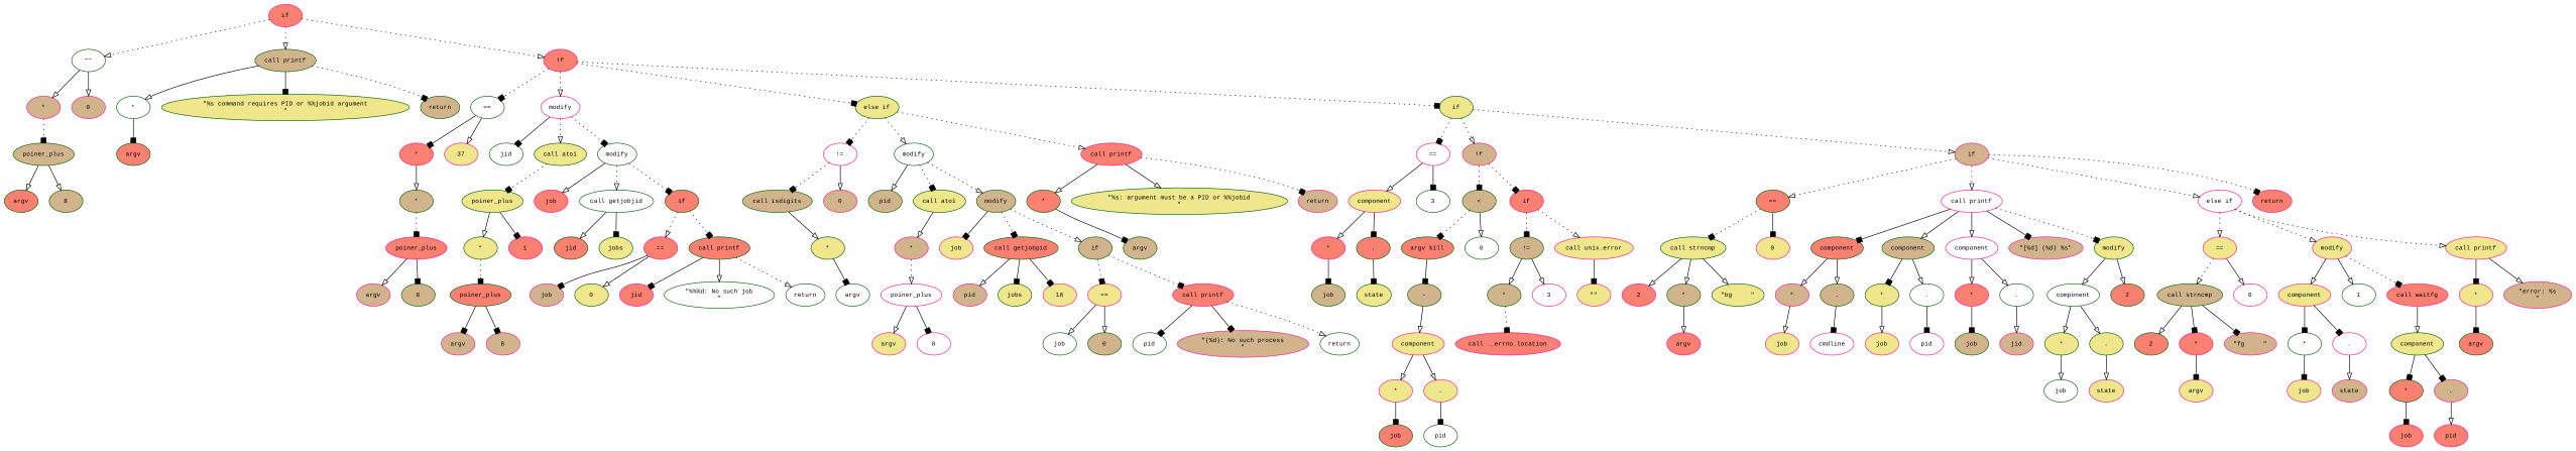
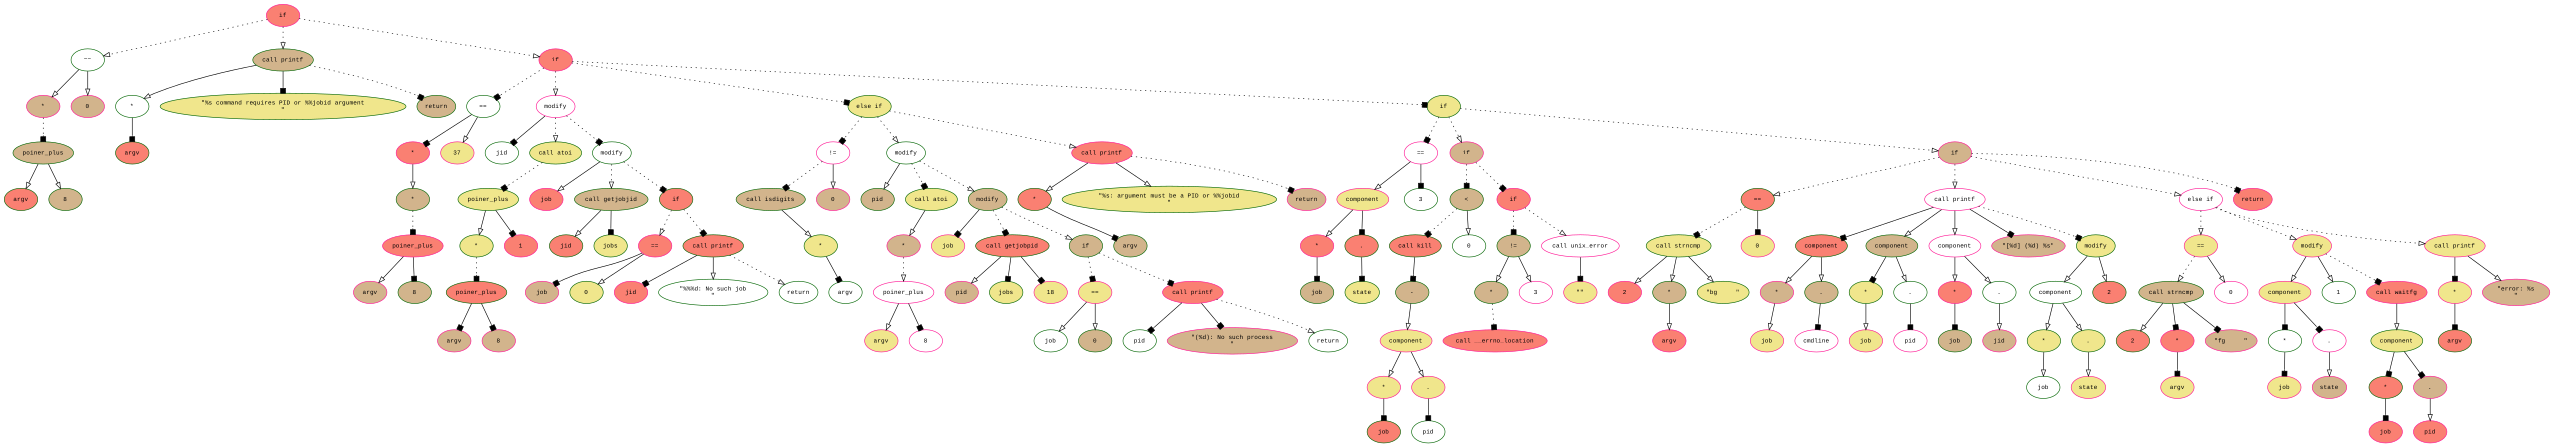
  digraph {
    fontname="Times New Roman"
    fontsize=10
    node [color=darkgreen fillcolor=tan fontname="Courier New" fontsize=10 shape=ellipse style=filled]
    edge [arrowhead=onormal fontname="Times New Roman" fontsize=10]
    n1 [color=deeppink fillcolor=salmon label=if]
    n2 [fillcolor=white label="=="]
    n3 [label="call printf"]
    n4 [color=deeppink fillcolor=salmon label=if]
    n5 [color=deeppink label="*"]
    n6 [color=deeppink label=0]
    n7 [fillcolor=white label="*"]
    n8 [fillcolor=khaki label="\"%s command requires PID or %%jobid argument\n\""]
    n9 [label=return]
    n10 [fillcolor=white label="=="]
    n11 [color=deeppink fillcolor=white label=modify]
    n12 [fillcolor=khaki label="else if"]
    n13 [fillcolor=khaki label=if]
    n14 [label=poiner_plus]
    n15 [fillcolor=salmon label=argv]
    n16 [label=8]
    n17 [fillcolor=salmon label=argv]
    n18 [color=deeppink fillcolor=salmon label="*"]
    n19 [color=deeppink fillcolor=khaki label=37]
    n20 [fillcolor=white label=jid]
    n21 [fillcolor=khaki label="call atoi"]
    n22 [fillcolor=white label=modify]
    n23 [color=deeppink fillcolor=white label="!="]
    n24 [fillcolor=white label=modify]
    n25 [color=deeppink fillcolor=salmon label="call printf"]
    n26 [color=deeppink fillcolor=white label="=="]
    n27 [color=deeppink label=if]
    n28 [color=deeppink label=if]
    n29 [label="*"]
    n30 [color=deeppink fillcolor=salmon label=poiner_plus]
    n31 [color=deeppink label=argv]
    n32 [label=8]
    n33 [fillcolor=khaki label=poiner_plus]
    n34 [color=deeppink fillcolor=salmon label=job]
-   n35 [fillcolor=white label="call getjobjid"]
+   n35 [label="call getjobjid"]
    n36 [fillcolor=salmon label=if]
    n37 [fillcolor=khaki label="*"]
    n38 [color=deeppink fillcolor=salmon label=1]
    n39 [fillcolor=salmon label=poiner_plus]
    n40 [color=deeppink label=argv]
    n41 [color=deeppink label=8]
    n42 [fillcolor=salmon label=jid]
    n43 [fillcolor=khaki label=jobs]
    n44 [color=deeppink fillcolor=salmon label="=="]
    n45 [fillcolor=salmon label="call printf"]
    n46 [color=deeppink label=job]
    n47 [fillcolor=khaki label=0]
    n48 [color=deeppink fillcolor=salmon label=jid]
    n49 [fillcolor=white label="\"%%%d: No such job\n\""]
    n50 [fillcolor=white label=return]
    n51 [label="call isdigits"]
    n52 [color=deeppink label=0]
    n53 [label=pid]
    n54 [fillcolor=khaki label="call atoi"]
    n55 [label=modify]
    n56 [fillcolor=salmon label="*"]
    n57 [fillcolor=khaki label="\"%s: argument must be a PID or %%jobid\n\""]
    n58 [color=deeppink label=return]
    n59 [fillcolor=khaki label="*"]
    n60 [fillcolor=white label=argv]
    n61 [color=deeppink label="*"]
    n62 [color=deeppink fillcolor=khaki label=job]
    n63 [fillcolor=salmon label="call getjobpid"]
    n64 [label=if]
    n65 [color=deeppink fillcolor=white label=poiner_plus]
    n66 [color=deeppink fillcolor=khaki label=argv]
    n67 [color=deeppink fillcolor=white label=8]
    n68 [color=deeppink label=pid]
    n69 [fillcolor=khaki label=jobs]
    n70 [color=deeppink fillcolor=khaki label=18]
    n71 [color=deeppink fillcolor=khaki label="=="]
    n72 [color=deeppink fillcolor=salmon label="call printf"]
    n73 [fillcolor=white label=job]
    n74 [label=0]
    n75 [fillcolor=white label=pid]
    n76 [color=deeppink label="\"(%d): No such process\n\""]
    n77 [fillcolor=white label=return]
    n78 [label=argv]
    n79 [color=deeppink fillcolor=khaki label=component]
    n80 [fillcolor=white label=3]
    n81 [label="<"]
    n82 [color=deeppink fillcolor=salmon label=if]
    n83 [fillcolor=salmon label="=="]
    n84 [color=deeppink fillcolor=white label="call printf"]
    n85 [color=deeppink fillcolor=white label="else if"]
    n86 [color=deeppink fillcolor=salmon label=return]
    n87 [color=deeppink fillcolor=salmon label="*"]
    n88 [fillcolor=salmon label="."]
    n89 [label=job]
    n90 [fillcolor=khaki label=state]
-   n91 [fillcolor=salmon label="argv kill"]
+   n91 [fillcolor=salmon label="call kill"]
    n92 [fillcolor=white label=0]
    n93 [label="!="]
-   n94 [color=deeppink fillcolor=khaki label="call unix_error"]
+   n94 [color=deeppink fillcolor=white label="call unix_error"]
    n95 [label="-"]
    n96 [color=deeppink fillcolor=khaki label=component]
    n97 [color=deeppink fillcolor=khaki label="*"]
    n98 [color=deeppink fillcolor=khaki label="."]
    n99 [fillcolor=salmon label=job]
    n100 [fillcolor=white label=pid]
    n101 [label="*"]
    n102 [color=deeppink fillcolor=white label=3]
    n103 [color=deeppink fillcolor=khaki label="\"\""]
    n104 [color=deeppink fillcolor=salmon label="call __errno_location"]
    n105 [fillcolor=khaki label="call strncmp"]
    n106 [color=deeppink fillcolor=khaki label=0]
    n107 [fillcolor=salmon label=component]
    n108 [label=component]
    n109 [color=deeppink fillcolor=white label=component]
    n110 [color=deeppink label="\"[%d] (%d) %s\""]
    n111 [fillcolor=khaki label=modify]
    n112 [color=deeppink fillcolor=khaki label="=="]
    n113 [color=deeppink fillcolor=khaki label=modify]
    n114 [color=deeppink fillcolor=khaki label="call printf"]
    n115 [color=deeppink fillcolor=salmon label=2]
    n116 [label="*"]
    n117 [fillcolor=khaki label="\"bg     \""]
    n118 [color=deeppink fillcolor=salmon label=argv]
    n119 [color=deeppink label="*"]
    n120 [label="."]
    n121 [fillcolor=khaki label="*"]
    n122 [fillcolor=white label="."]
    n123 [color=deeppink fillcolor=salmon label="*"]
    n124 [fillcolor=white label="."]
    n125 [fillcolor=white label=component]
    n126 [fillcolor=salmon label=2]
    n127 [color=deeppink fillcolor=khaki label=job]
    n128 [color=deeppink fillcolor=white label=cmdline]
    n129 [color=deeppink fillcolor=khaki label=job]
    n130 [color=deeppink fillcolor=white label=pid]
    n131 [label=job]
    n132 [color=deeppink label=jid]
    n133 [fillcolor=khaki label="*"]
    n134 [fillcolor=khaki label="."]
    n135 [fillcolor=white label=job]
    n136 [color=deeppink fillcolor=khaki label=state]
    n137 [label="call strncmp"]
    n138 [color=deeppink fillcolor=white label=0]
    n139 [color=deeppink fillcolor=khaki label=component]
    n140 [fillcolor=white label=1]
    n141 [color=deeppink fillcolor=salmon label="call waitfg"]
    n142 [color=deeppink fillcolor=khaki label="*"]
    n143 [color=deeppink label="\"error: %s\n\""]
    n144 [fillcolor=salmon label=2]
    n145 [color=deeppink fillcolor=salmon label="*"]
    n146 [color=deeppink label="\"fg     \""]
    n147 [color=deeppink fillcolor=khaki label=argv]
    n148 [fillcolor=white label="*"]
    n149 [color=deeppink fillcolor=white label="."]
    n150 [fillcolor=khaki label=component]
    n151 [color=deeppink fillcolor=khaki label=job]
    n152 [color=deeppink label=state]
    n153 [fillcolor=salmon label="*"]
    n154 [color=deeppink label="."]
    n155 [color=deeppink fillcolor=salmon label=job]
    n156 [color=deeppink fillcolor=salmon label=pid]
    n157 [fillcolor=salmon label=argv]
    n1 -> n2 [style=dotted]
    n1 -> n3 [style=dotted]
    n1 -> n4 [style=dotted]
    n2 -> n5
    n2 -> n6
    n3 -> n7
    n3 -> n8 [arrowhead=box]
    n3 -> n9 [arrowhead=box style=dotted]
    n4 -> n10 [arrowhead=box style=dotted]
    n4 -> n11 [style=dotted]
    n4 -> n12 [arrowhead=box style=dotted]
    n4 -> n13 [arrowhead=box style=dotted]
    n5 -> n14 [arrowhead=box style=dotted]
    n7 -> n17 [arrowhead=box]
    n10 -> n18 [arrowhead=box]
    n10 -> n19
    n11 -> n20 [arrowhead=box]
    n11 -> n21 [style=dotted]
    n11 -> n22 [arrowhead=box style=dotted]
    n12 -> n23 [arrowhead=box style=dotted]
    n12 -> n24 [style=dotted]
    n12 -> n25 [style=dotted]
    n13 -> n26 [arrowhead=box style=dotted]
    n13 -> n27 [style=dotted]
    n13 -> n28 [style=dotted]
    n14 -> n15
    n14 -> n16
    n18 -> n29
    n21 -> n33 [arrowhead=box style=dotted]
    n22 -> n34
    n22 -> n35 [style=dotted]
    n22 -> n36 [arrowhead=box style=dotted]
    n23 -> n51 [arrowhead=box style=dotted]
    n23 -> n52
    n24 -> n53
    n24 -> n54 [arrowhead=box style=dotted]
    n24 -> n55 [style=dotted]
    n25 -> n56
    n25 -> n57
    n25 -> n58 [arrowhead=box style=dotted]
    n26 -> n79
    n26 -> n80 [arrowhead=box]
    n27 -> n81 [arrowhead=box style=dotted]
    n27 -> n82 [arrowhead=box style=dotted]
    n28 -> n83 [style=dotted]
    n28 -> n84 [style=dotted]
    n28 -> n85 [style=dotted]
    n28 -> n86 [arrowhead=box style=dotted]
    n29 -> n30 [arrowhead=box style=dotted]
    n30 -> n31
    n30 -> n32 [arrowhead=box]
    n33 -> n37
    n33 -> n38 [arrowhead=box]
    n35 -> n42
    n35 -> n43 [arrowhead=box]
    n36 -> n44 [style=dotted]
    n36 -> n45 [arrowhead=box style=dotted]
    n37 -> n39 [arrowhead=box style=dotted]
    n39 -> n40 [arrowhead=box]
    n39 -> n41 [arrowhead=box]
    n44 -> n46 [arrowhead=box]
    n44 -> n47
    n45 -> n48 [arrowhead=box]
    n45 -> n49
    n45 -> n50 [style=dotted]
    n51 -> n59
    n54 -> n61
    n55 -> n62 [arrowhead=box]
    n55 -> n63 [arrowhead=box style=dotted]
    n55 -> n64 [style=dotted]
    n56 -> n78 [arrowhead=box]
    n59 -> n60 [arrowhead=box]
    n61 -> n65 [style=dotted]
    n63 -> n68
    n63 -> n69 [arrowhead=box]
    n63 -> n70 [arrowhead=box]
    n64 -> n71 [arrowhead=box style=dotted]
    n64 -> n72 [arrowhead=box style=dotted]
    n65 -> n66
    n65 -> n67 [arrowhead=box]
    n71 -> n73
    n71 -> n74
    n72 -> n75 [arrowhead=box]
    n72 -> n76 [arrowhead=box]
    n72 -> n77 [style=dotted]
    n79 -> n87
    n79 -> n88 [arrowhead=box]
    n81 -> n91 [arrowhead=box style=dotted]
    n81 -> n92
    n82 -> n93 [arrowhead=box style=dotted]
    n82 -> n94 [style=dotted]
    n83 -> n105 [arrowhead=box style=dotted]
    n83 -> n106 [arrowhead=box]
    n84 -> n107 [arrowhead=box]
    n84 -> n108
    n84 -> n109
    n84 -> n110 [arrowhead=box]
    n84 -> n111 [arrowhead=box style=dotted]
    n85 -> n112 [style=dotted]
    n85 -> n113 [style=dotted]
    n85 -> n114 [style=dotted]
    n87 -> n89 [arrowhead=box]
    n88 -> n90 [arrowhead=box]
    n91 -> n95 [arrowhead=box]
    n93 -> n101
    n93 -> n102
    n94 -> n103 [arrowhead=box]
    n95 -> n96
    n96 -> n97
    n96 -> n98
    n97 -> n99 [arrowhead=box]
    n98 -> n100 [arrowhead=box]
    n101 -> n104 [arrowhead=box style=dotted]
    n105 -> n115
    n105 -> n116
    n105 -> n117
    n107 -> n119
    n107 -> n120
    n108 -> n121 [arrowhead=box]
    n108 -> n122
    n109 -> n123
    n109 -> n124
    n111 -> n125
    n111 -> n126
    n112 -> n137 [style=dotted]
    n112 -> n138
    n113 -> n139
    n113 -> n140
    n113 -> n141 [arrowhead=box style=dotted]
    n114 -> n142 [arrowhead=box]
    n114 -> n143
    n116 -> n118
    n119 -> n127
    n120 -> n128 [arrowhead=box]
    n121 -> n129
    n122 -> n130 [arrowhead=box]
    n123 -> n131 [arrowhead=box]
    n124 -> n132
    n125 -> n133
    n125 -> n134
    n133 -> n135
    n134 -> n136
    n137 -> n144
    n137 -> n145 [arrowhead=box]
    n137 -> n146 [arrowhead=box]
    n139 -> n148 [arrowhead=box]
    n139 -> n149 [arrowhead=box]
    n141 -> n150
    n142 -> n157 [arrowhead=box]
    n145 -> n147 [arrowhead=box]
    n148 -> n151 [arrowhead=box]
    n149 -> n152
    n150 -> n153 [arrowhead=box]
    n150 -> n154 [arrowhead=box]
    n153 -> n155 [arrowhead=box]
    n154 -> n156
  }
